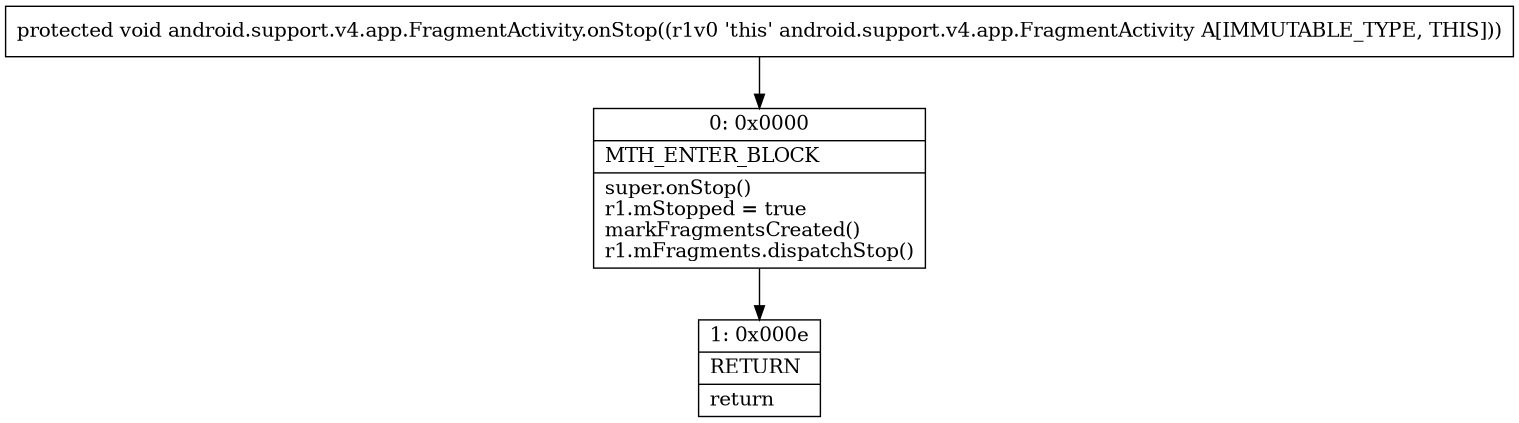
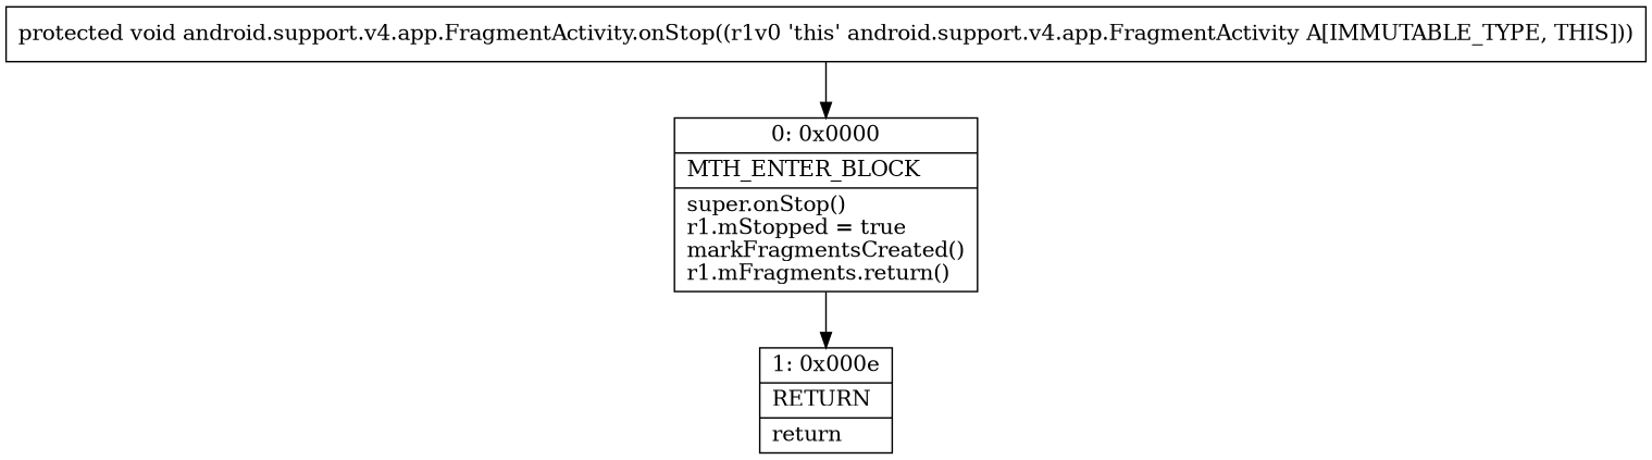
  digraph {
    node [shape=record]
-   n1 [label="{0\:\ 0x0000|MTH_ENTER_BLOCK\l|super.onStop()\lr1.mStopped = true\lmarkFragmentsCreated()\lr1.mFragments.dispatchStop()\l}"]
+   n1 [label="{0\:\ 0x0000|MTH_ENTER_BLOCK\l|super.onStop()\lr1.mStopped = true\lmarkFragmentsCreated()\lr1.mFragments.return()\l}"]
    n2 [label="{1\:\ 0x000e|RETURN\l|return\l}"]
    n3 [label="{protected void android.support.v4.app.FragmentActivity.onStop((r1v0 'this' android.support.v4.app.FragmentActivity A[IMMUTABLE_TYPE, THIS])) }"]
    n1 -> n2
    n3 -> n1
  }
